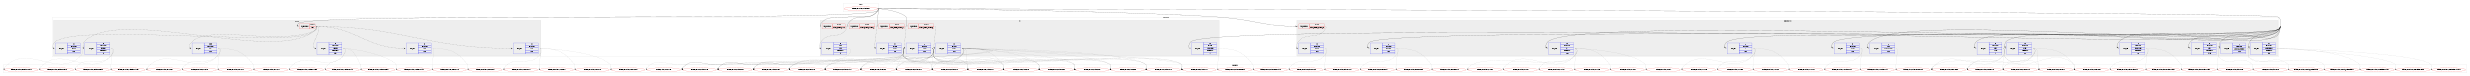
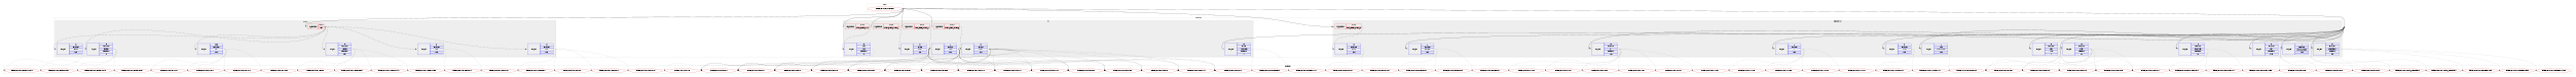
  digraph {
    compound=true
    concentrate=true
    fontname=Lato
    fontsize=10
    newrank=true
    rankdir=TB
    ranksep=1.5
    node [color=red fontname=Lato fontsize=10]
    edge [arrowhead=vee fontname=Lato headport=w style=dotted tailport=e weight=100]
    n1 [label="portage://dev-python/pytest-5.0.1" width=4]
    n2 [color=blue label=<<TABLE BORDER="0" CELLBORDER="1" CELLSPACING="0" CELLPADDING="4" WIDTH="220"><TR><TD ROWSPAN="6" CELLPADDING="30">pack_dep</TD></TR><TR><TD WIDTH="110">no</TD></TR><TR><TD>dev-python</TD></TR><TR><TD>hypothesis</TD></TR><TR><TD>greaterequal</TD></TR><TR><TD>3.56</TD></TR></TABLE>> shape=none]
    n3 [color=blue label=<<TABLE BORDER="0" CELLBORDER="1" CELLSPACING="0" CELLPADDING="4" WIDTH="220"><TR><TD ROWSPAN="6" CELLPADDING="30">pack_dep</TD></TR><TR><TD WIDTH="110">no</TD></TR><TR><TD>dev-python</TD></TR><TR><TD>nose</TD></TR><TR><TD>none</TD></TR><TR><TD></TD></TR></TABLE>> shape=none]
    n4 [color=blue label=<<TABLE BORDER="0" CELLBORDER="1" CELLSPACING="0" CELLPADDING="4" WIDTH="220"><TR><TD ROWSPAN="6" CELLPADDING="30">pack_dep</TD></TR><TR><TD WIDTH="110">no</TD></TR><TR><TD>dev-python</TD></TR><TR><TD>mock</TD></TR><TR><TD>none</TD></TR><TR><TD></TD></TR></TABLE>> shape=none]
    n5 [color=blue label=<<TABLE BORDER="0" CELLBORDER="1" CELLSPACING="0" CELLPADDING="4" WIDTH="220"><TR><TD ROWSPAN="6" CELLPADDING="30">pack_dep</TD></TR><TR><TD WIDTH="110">no</TD></TR><TR><TD>dev-python</TD></TR><TR><TD>requests</TD></TR><TR><TD>none</TD></TR><TR><TD></TD></TR></TABLE>> shape=none]
    n6 [color=blue label=<<TABLE BORDER="0" CELLBORDER="1" CELLSPACING="0" CELLPADDING="4" WIDTH="220"><TR><TD ROWSPAN="6" CELLPADDING="30">pack_dep</TD></TR><TR><TD WIDTH="110">no</TD></TR><TR><TD>dev-python</TD></TR><TR><TD>setuptools</TD></TR><TR><TD>greaterequal</TD></TR><TR><TD>40</TD></TR></TABLE>> shape=none]
    n7 [color=blue label=<<TABLE BORDER="0" CELLBORDER="1" CELLSPACING="0" CELLPADDING="4" WIDTH="220"><TR><TD ROWSPAN="6" CELLPADDING="30">pack_dep</TD></TR><TR><TD WIDTH="110">strong</TD></TR><TR><TD>dev-python</TD></TR><TR><TD>flaky</TD></TR><TR><TD>none</TD></TR><TR><TD></TD></TR></TABLE>> shape=none]
    n8 [label=<<TABLE BORDER="0" CELLBORDER="1" CELLSPACING="0" CELLPADDING="4"><TR><TD ROWSPAN="3" CELLPADDING="10">use_conditional</TD></TR><TR><TD>positive</TD></TR><TR><TD>test</TD></TR></TABLE>> shape=none]
    n9 [color=blue label=<<TABLE BORDER="0" CELLBORDER="1" CELLSPACING="0" CELLPADDING="4" WIDTH="220"><TR><TD ROWSPAN="6" CELLPADDING="30">pack_dep</TD></TR><TR><TD WIDTH="110">no</TD></TR><TR><TD>dev-python</TD></TR><TR><TD>pathlib2</TD></TR><TR><TD>none</TD></TR><TR><TD></TD></TR></TABLE>> shape=none]
    n10 [label=<<TABLE BORDER="0" CELLBORDER="1" CELLSPACING="0" CELLPADDING="4"><TR><TD ROWSPAN="3" CELLPADDING="10">use_conditional</TD></TR><TR><TD>positive</TD></TR><TR><TD>python_targets_python3_5</TD></TR></TABLE>> shape=none]
    n11 [color=blue label=<<TABLE BORDER="0" CELLBORDER="1" CELLSPACING="0" CELLPADDING="4" WIDTH="220"><TR><TD ROWSPAN="6" CELLPADDING="30">pack_dep</TD></TR><TR><TD WIDTH="110">no</TD></TR><TR><TD>dev-python</TD></TR><TR><TD>atomicwrites</TD></TR><TR><TD>greaterequal</TD></TR><TR><TD>1.0</TD></TR></TABLE>> shape=none]
    n12 [color=blue label=<<TABLE BORDER="0" CELLBORDER="1" CELLSPACING="0" CELLPADDING="4" WIDTH="220"><TR><TD ROWSPAN="6" CELLPADDING="30">pack_dep</TD></TR><TR><TD WIDTH="110">no</TD></TR><TR><TD>dev-python</TD></TR><TR><TD>attrs</TD></TR><TR><TD>greaterequal</TD></TR><TR><TD>17.4.0</TD></TR></TABLE>> shape=none]
    n13 [color=blue label=<<TABLE BORDER="0" CELLBORDER="1" CELLSPACING="0" CELLPADDING="4" WIDTH="220"><TR><TD ROWSPAN="6" CELLPADDING="30">pack_dep</TD></TR><TR><TD WIDTH="110">no</TD></TR><TR><TD>dev-python</TD></TR><TR><TD>importlib_metadata</TD></TR><TR><TD>none</TD></TR><TR><TD></TD></TR></TABLE>> shape=none]
    n14 [color=blue label=<<TABLE BORDER="0" CELLBORDER="1" CELLSPACING="0" CELLPADDING="4" WIDTH="220"><TR><TD ROWSPAN="6" CELLPADDING="30">pack_dep</TD></TR><TR><TD WIDTH="110">no</TD></TR><TR><TD>dev-python</TD></TR><TR><TD>more-itertools</TD></TR><TR><TD>greaterequal</TD></TR><TR><TD>4.0.0</TD></TR></TABLE>> shape=none]
    n15 [color=blue label=<<TABLE BORDER="0" CELLBORDER="1" CELLSPACING="0" CELLPADDING="4" WIDTH="220"><TR><TD ROWSPAN="6" CELLPADDING="30">pack_dep</TD></TR><TR><TD WIDTH="110">no</TD></TR><TR><TD>dev-python</TD></TR><TR><TD>packaging</TD></TR><TR><TD>none</TD></TR><TR><TD></TD></TR></TABLE>> shape=none]
    n16 [color=blue label=<<TABLE BORDER="0" CELLBORDER="1" CELLSPACING="0" CELLPADDING="4" WIDTH="220"><TR><TD ROWSPAN="6" CELLPADDING="30">pack_dep</TD></TR><TR><TD WIDTH="110">no</TD></TR><TR><TD>dev-python</TD></TR><TR><TD>pluggy</TD></TR><TR><TD>greaterequal</TD></TR><TR><TD>0.12</TD></TR></TABLE>> shape=none]
    n17 [color=blue label=<<TABLE BORDER="0" CELLBORDER="1" CELLSPACING="0" CELLPADDING="4" WIDTH="220"><TR><TD ROWSPAN="6" CELLPADDING="30">pack_dep</TD></TR><TR><TD WIDTH="110">no</TD></TR><TR><TD>dev-python</TD></TR><TR><TD>pluggy</TD></TR><TR><TD>smaller</TD></TR><TR><TD>1</TD></TR></TABLE>> shape=none]
    n18 [color=blue label=<<TABLE BORDER="0" CELLBORDER="1" CELLSPACING="0" CELLPADDING="4" WIDTH="220"><TR><TD ROWSPAN="6" CELLPADDING="30">pack_dep</TD></TR><TR><TD WIDTH="110">no</TD></TR><TR><TD>dev-python</TD></TR><TR><TD>py</TD></TR><TR><TD>greaterequal</TD></TR><TR><TD>1.5.0</TD></TR></TABLE>> shape=none]
    n19 [color=blue label=<<TABLE BORDER="0" CELLBORDER="1" CELLSPACING="0" CELLPADDING="4" WIDTH="220"><TR><TD ROWSPAN="6" CELLPADDING="30">pack_dep</TD></TR><TR><TD WIDTH="110">no</TD></TR><TR><TD>dev-python</TD></TR><TR><TD>six</TD></TR><TR><TD>none</TD></TR><TR><TD></TD></TR></TABLE>> shape=none]
    n20 [color=blue label=<<TABLE BORDER="0" CELLBORDER="1" CELLSPACING="0" CELLPADDING="4" WIDTH="220"><TR><TD ROWSPAN="6" CELLPADDING="30">pack_dep</TD></TR><TR><TD WIDTH="110">no</TD></TR><TR><TD>dev-python</TD></TR><TR><TD>wcwidth</TD></TR><TR><TD>none</TD></TR><TR><TD></TD></TR></TABLE>> shape=none]
    n21 [color=blue label=<<TABLE BORDER="0" CELLBORDER="1" CELLSPACING="0" CELLPADDING="4" WIDTH="220"><TR><TD ROWSPAN="6" CELLPADDING="30">pack_dep</TD></TR><TR><TD WIDTH="110">no</TD></TR><TR><TD>virtual</TD></TR><TR><TD>python-funcsigs</TD></TR><TR><TD>none</TD></TR><TR><TD></TD></TR></TABLE>> shape=none]
    n22 [color=blue label=<<TABLE BORDER="0" CELLBORDER="1" CELLSPACING="0" CELLPADDING="4" WIDTH="220"><TR><TD ROWSPAN="6" CELLPADDING="30">pack_dep</TD></TR><TR><TD WIDTH="110">no</TD></TR><TR><TD>virtual</TD></TR><TR><TD>pypy3</TD></TR><TR><TD>greaterequal</TD></TR><TR><TD>5</TD></TR></TABLE>> shape=none]
    n23 [label=<<TABLE BORDER="0" CELLBORDER="1" CELLSPACING="0" CELLPADDING="4"><TR><TD ROWSPAN="3" CELLPADDING="10">use_conditional</TD></TR><TR><TD>positive</TD></TR><TR><TD>python_targets_pypy3</TD></TR></TABLE>> shape=none]
    n24 [color=blue label=<<TABLE BORDER="0" CELLBORDER="1" CELLSPACING="0" CELLPADDING="4" WIDTH="220"><TR><TD ROWSPAN="6" CELLPADDING="30">pack_dep</TD></TR><TR><TD WIDTH="110">no</TD></TR><TR><TD>dev-lang</TD></TR><TR><TD>python</TD></TR><TR><TD>none</TD></TR><TR><TD></TD></TR></TABLE>> shape=none]
    n25 [label=<<TABLE BORDER="0" CELLBORDER="1" CELLSPACING="0" CELLPADDING="4"><TR><TD ROWSPAN="3" CELLPADDING="10">use_conditional</TD></TR><TR><TD>positive</TD></TR><TR><TD>python_targets_python3_5</TD></TR></TABLE>> shape=none]
    n26 [color=blue label=<<TABLE BORDER="0" CELLBORDER="1" CELLSPACING="0" CELLPADDING="4" WIDTH="220"><TR><TD ROWSPAN="6" CELLPADDING="30">pack_dep</TD></TR><TR><TD WIDTH="110">no</TD></TR><TR><TD>dev-lang</TD></TR><TR><TD>python</TD></TR><TR><TD>none</TD></TR><TR><TD></TD></TR></TABLE>> shape=none]
    n27 [label=<<TABLE BORDER="0" CELLBORDER="1" CELLSPACING="0" CELLPADDING="4"><TR><TD ROWSPAN="3" CELLPADDING="10">use_conditional</TD></TR><TR><TD>positive</TD></TR><TR><TD>python_targets_python3_6</TD></TR></TABLE>> shape=none]
    n28 [color=blue label=<<TABLE BORDER="0" CELLBORDER="1" CELLSPACING="0" CELLPADDING="4" WIDTH="220"><TR><TD ROWSPAN="6" CELLPADDING="30">pack_dep</TD></TR><TR><TD WIDTH="110">no</TD></TR><TR><TD>dev-lang</TD></TR><TR><TD>python</TD></TR><TR><TD>none</TD></TR><TR><TD></TD></TR></TABLE>> shape=none]
    n29 [label=<<TABLE BORDER="0" CELLBORDER="1" CELLSPACING="0" CELLPADDING="4"><TR><TD ROWSPAN="3" CELLPADDING="10">use_conditional</TD></TR><TR><TD>positive</TD></TR><TR><TD>python_targets_python3_7</TD></TR></TABLE>> shape=none]
    n30 [color=blue label=<<TABLE BORDER="0" CELLBORDER="1" CELLSPACING="0" CELLPADDING="4" WIDTH="220"><TR><TD ROWSPAN="6" CELLPADDING="30">pack_dep</TD></TR><TR><TD WIDTH="110">no</TD></TR><TR><TD>dev-lang</TD></TR><TR><TD>python-exec</TD></TR><TR><TD>greaterequal</TD></TR><TR><TD>2</TD></TR></TABLE>> shape=none]
    n31 [label="portage://dev-python/hypothesis-3.59.1" width=4]
-   n32 [label="portage://dev-python/hypothesis-3.74.3" width=4]
+   n32 [label="portage://dev-python/use-3.74.3" width=4]
    n33 [label="portage://dev-python/hypothesis-4.15.0" width=4]
    n34 [label="portage://dev-python/hypothesis-4.44.2" width=4]
    n35 [label="portage://dev-python/nose-1.3.7-r3" width=4]
    n36 [label="portage://dev-python/nose-1.3.0-r4" width=4]
    n37 [label="portage://dev-python/mock-1.0.1-r2" width=4]
    n38 [label="portage://dev-python/mock-1.3.0-r2" width=4]
    n39 [label="portage://dev-python/mock-2.6.0" width=4]
-   n40 [label="portage://dev-python/six-3.0.5-r1" width=4]
+   n40 [label="portage://dev-python/mock-3.0.5-r1" width=4]
    n41 [label="portage://dev-python/requests-2.21.0-r1" width=4]
    n42 [label="portage://dev-python/setuptools-40.6.3" width=4]
    n43 [label="portage://dev-python/setuptools-41.5.1" width=4]
    n44 [label="portage://dev-python/setuptools-9999" width=4]
    n45 [label="portage://dev-python/flaky-3.1.1" width=4]
    n46 [label="portage://dev-python/flaky-3.4.0" width=4]
    n47 [label="portage://dev-python/flaky-3.5.3" width=4]
    n48 [label="portage://dev-python/flaky-3.6.1" width=4]
    n49 [label="portage://dev-python/pathlib2-2.3.0" width=4]
    n50 [label="portage://dev-python/pathlib2-2.3.2" width=4]
    n51 [label="portage://dev-python/atomicwrites-1.1.5-r2" width=4]
    n52 [label="portage://dev-python/atomicwrites-1.1.5-r3" width=4]
    n53 [label="portage://dev-python/atomicwrites-1.2.1" width=4]
    n54 [label="portage://dev-python/attrs-18.2.0" width=4]
    n55 [label="portage://dev-python/attrs-19.1.0" width=4]
+   n56 [label="portage://dev-python/attrs-19.3.0" width=4]
    n57 [label="portage://dev-python/importlib_metadata-0.22" width=4]
    n58 [label="portage://dev-python/importlib_metadata-0.23" width=4]
    n59 [label="portage://dev-python/more-itertools-4.2.0-r1" width=4]
    n60 [label="portage://dev-python/more-itertools-5.0.0" width=4]
    n61 [label="portage://dev-python/more-itertools-7.0.0" width=4]
    n62 [label="portage://dev-python/packaging-16.8" width=4]
    n63 [label="portage://dev-python/packaging-18.0" width=4]
    n64 [label="portage://dev-python/packaging-19.2" width=4]
    n65 [label="portage://dev-python/pluggy-0.11.0" width=4]
    n66 [label="portage://dev-python/pluggy-0.12.0" width=4]
    n67 [label="portage://dev-python/pluggy-0.13.0" width=4]
    n68 [label="portage://dev-python/pluggy-0.5.2" width=4]
    n69 [label="portage://dev-python/pluggy-0.7.1" width=4]
    n70 [label="portage://dev-python/py-1.4.30" width=4]
    n71 [label="portage://dev-python/py-1.4.34" width=4]
    n72 [label="portage://dev-python/py-1.5.2" width=4]
    n73 [label="portage://dev-python/py-1.5.3" width=4]
    n74 [label="portage://dev-python/py-1.5.4" width=4]
    n75 [label="portage://dev-python/py-1.8.0" width=4]
    n76 [label="portage://dev-python/six-1.10.0" width=4]
    n77 [label="portage://dev-python/six-1.11.0" width=4]
    n78 [label="portage://dev-python/six-1.12.0" width=4]
    n79 [label="portage://dev-python/six-1.13.0" width=4]
    n80 [label="portage://dev-python/wcwidth-0.1.7-r1" width=4]
    n81 [label="portage://dev-python/wcwidth-0.1.7-r2" width=4]
    n82 [label="portage://virtual/python-funcsigs-2-r1" width=4]
    n83 [label="portage://virtual/pypy3-7.2.0" width=4]
    n84 [label="portage://dev-lang/python-2.7.15" width=4]
    n85 [label="portage://dev-lang/python-2.7.16" width=4]
    n86 [label="portage://dev-lang/python-2.7.17" width=4]
    n87 [label="portage://dev-lang/python-3.5.5" width=4]
    n88 [label="portage://dev-lang/python-3.5.7" width=4]
    n89 [label="portage://dev-lang/python-3.5.9" width=4]
    n90 [label="portage://dev-lang/python-3.6.5" width=4]
    n91 [label="portage://dev-lang/python-3.6.8" width=4]
    n92 [label="portage://dev-lang/python-3.6.9" width=4]
    n93 [label="portage://dev-lang/python-3.7.2" width=4]
    n94 [label="portage://dev-lang/python-3.7.3" width=4]
    n95 [label="portage://dev-lang/python-3.7.4-r1" width=4]
    n96 [label="portage://dev-lang/python-3.7.5" width=4]
    n97 [label="portage://dev-lang/python-3.7.5-r1" width=4]
    n98 [label="portage://dev-lang/python-3.8.0" width=4]
-   n99 [label="portage://dev-lang/python-exec-2.4.6-r1" width=4]
+   n99 [label="portage://dev-lang/mock-exec-2.4.6-r1" width=4]
    n100 [label="portage://dev-lang/python-exec-9999" width=4]
    subgraph cluster_1 {
      color=gray
      label=<<i>ebuild</i>>
      rank=same
      n1
    }
    subgraph cluster_2 {
      color=gray
      label=<<i>dependencies</i>>
      subgraph cluster_3 {
        color=gray
        fillcolor="#eeeeee"
        label=<<i>compile</i>>
        style=filled
        subgraph sub_4 {
          color=gray
          fillcolor="#eeeeee"
          label=<<i>compile</i>>
          style=filled
          n8
          subgraph sub_5 {
            color=gray
            fillcolor="#eeeeee"
            label=<<i>compile</i>>
            style=filled
            n2
          }
          subgraph sub_6 {
            color=gray
            fillcolor="#eeeeee"
            label=<<i>compile</i>>
            style=filled
            n3
          }
          subgraph sub_7 {
            color=gray
            fillcolor="#eeeeee"
            label=<<i>compile</i>>
            style=filled
            n4
          }
          subgraph sub_8 {
            color=gray
            fillcolor="#eeeeee"
            label=<<i>compile</i>>
            style=filled
            n5
          }
          subgraph sub_9 {
            color=gray
            fillcolor="#eeeeee"
            label=<<i>compile</i>>
            style=filled
            n6
          }
          subgraph sub_10 {
            color=gray
            fillcolor="#eeeeee"
            label=<<i>compile</i>>
            style=filled
            n7
          }
        }
      }
      subgraph cluster_11 {
        color=gray
        fillcolor="#eeeeee"
        label=<<i>compile and run</i>>
        style=filled
        subgraph sub_12 {
          color=gray
          fillcolor="#eeeeee"
          label=<<i>compile and run</i>>
          style=filled
          n10
          subgraph sub_13 {
            color=gray
            fillcolor="#eeeeee"
            label=<<i>compile and run</i>>
            style=filled
            n9
          }
        }
        subgraph sub_14 {
          color=gray
          fillcolor="#eeeeee"
          label=<<i>compile and run</i>>
          style=filled
          n11
        }
        subgraph sub_15 {
          color=gray
          fillcolor="#eeeeee"
          label=<<i>compile and run</i>>
          style=filled
          n12
        }
        subgraph sub_16 {
          color=gray
          fillcolor="#eeeeee"
          label=<<i>compile and run</i>>
          style=filled
          n13
        }
        subgraph sub_17 {
          color=gray
          fillcolor="#eeeeee"
          label=<<i>compile and run</i>>
          style=filled
          n14
        }
        subgraph sub_18 {
          color=gray
          fillcolor="#eeeeee"
          label=<<i>compile and run</i>>
          style=filled
          n15
        }
        subgraph sub_19 {
          color=gray
          fillcolor="#eeeeee"
          label=<<i>compile and run</i>>
          style=filled
          n16
        }
        subgraph sub_20 {
          color=gray
          fillcolor="#eeeeee"
          label=<<i>compile and run</i>>
          style=filled
          n17
        }
        subgraph sub_21 {
          color=gray
          fillcolor="#eeeeee"
          label=<<i>compile and run</i>>
          style=filled
          n18
        }
        subgraph sub_22 {
          color=gray
          fillcolor="#eeeeee"
          label=<<i>compile and run</i>>
          style=filled
          n19
        }
        subgraph sub_23 {
          color=gray
          fillcolor="#eeeeee"
          label=<<i>compile and run</i>>
          style=filled
          n20
        }
        subgraph sub_24 {
          color=gray
          fillcolor="#eeeeee"
          label=<<i>compile and run</i>>
          style=filled
          n21
        }
      }
      subgraph cluster_25 {
        color=gray
        fillcolor="#eeeeee"
        label=<<i>run</i>>
        style=filled
        subgraph sub_26 {
          color=gray
          fillcolor="#eeeeee"
          label=<<i>run</i>>
          style=filled
          n23
          subgraph sub_27 {
            color=gray
            fillcolor="#eeeeee"
            label=<<i>run</i>>
            style=filled
            n22
          }
        }
        subgraph sub_28 {
          color=gray
          fillcolor="#eeeeee"
          label=<<i>run</i>>
          style=filled
          n25
          subgraph sub_29 {
            color=gray
            fillcolor="#eeeeee"
            label=<<i>run</i>>
            style=filled
            n24
          }
        }
        subgraph sub_30 {
          color=gray
          fillcolor="#eeeeee"
          label=<<i>run</i>>
          style=filled
          n27
          subgraph sub_31 {
            color=gray
            fillcolor="#eeeeee"
            label=<<i>run</i>>
            style=filled
            n26
          }
        }
        subgraph sub_32 {
          color=gray
          fillcolor="#eeeeee"
          label=<<i>run</i>>
          style=filled
          n29
          subgraph sub_33 {
            color=gray
            fillcolor="#eeeeee"
            label=<<i>run</i>>
            style=filled
            n28
          }
        }
        subgraph sub_34 {
          color=gray
          fillcolor="#eeeeee"
          label=<<i>run</i>>
          style=filled
          n30
        }
      }
    }
    subgraph cluster_35 {
      color=gray
      label=<<i>candidates</i>>
      rank=same
      subgraph sub_36 {
        color=black
        label=<<i>candidates</i>>
        nodesep=1
        rank=same
        n31
        n32
        n33
        n34
      }
      subgraph sub_37 {
        color=black
        label=<<i>candidates</i>>
        nodesep=1
        rank=same
        n35
        n36
      }
      subgraph sub_38 {
        color=black
        label=<<i>candidates</i>>
        nodesep=1
        rank=same
        n37
        n38
        n39
        n40
      }
      subgraph sub_39 {
        color=black
        label=<<i>candidates</i>>
        nodesep=1
        rank=same
        n41
      }
      subgraph sub_40 {
        color=black
        label=<<i>candidates</i>>
        nodesep=1
        rank=same
        n42
        n43
        n44
      }
      subgraph sub_41 {
        color=black
        label=<<i>candidates</i>>
        nodesep=1
        rank=same
        n45
        n46
        n47
        n48
      }
      subgraph sub_42 {
        color=black
        label=<<i>candidates</i>>
        nodesep=1
        rank=same
        n49
        n50
      }
      subgraph sub_43 {
        color=black
        label=<<i>candidates</i>>
        nodesep=1
        rank=same
        n51
        n52
        n53
      }
      subgraph sub_44 {
        color=black
        label=<<i>candidates</i>>
        nodesep=1
        rank=same
        n54
        n55
+       n56
      }
      subgraph sub_45 {
        color=black
        label=<<i>candidates</i>>
        nodesep=1
        rank=same
        n57
        n58
      }
      subgraph sub_46 {
        color=black
        label=<<i>candidates</i>>
        nodesep=1
        rank=same
        n59
        n60
        n61
      }
      subgraph sub_47 {
        color=black
        label=<<i>candidates</i>>
        nodesep=1
        rank=same
        n62
        n63
        n64
      }
      subgraph sub_48 {
        color=black
        label=<<i>candidates</i>>
        nodesep=1
        rank=same
        n65
        n66
        n67
        n68
        n69
      }
      subgraph sub_49 {
        color=black
        label=<<i>candidates</i>>
        nodesep=1
        rank=same
        n65
        n66
        n67
        n68
        n69
      }
      subgraph sub_50 {
        color=black
        label=<<i>candidates</i>>
        nodesep=1
        rank=same
        n70
        n71
        n72
        n73
        n74
        n75
      }
      subgraph sub_51 {
        color=black
        label=<<i>candidates</i>>
        nodesep=1
        rank=same
        n76
        n77
        n78
        n79
      }
      subgraph sub_52 {
        color=black
        label=<<i>candidates</i>>
        nodesep=1
        rank=same
        n80
        n81
      }
      subgraph sub_53 {
        color=black
        label=<<i>candidates</i>>
        nodesep=1
        rank=same
        n82
      }
      subgraph sub_54 {
        color=black
        label=<<i>candidates</i>>
        nodesep=1
        rank=same
        n83
      }
      subgraph sub_55 {
        color=black
        label=<<i>candidates</i>>
        nodesep=1
        rank=same
        n84
        n85
        n86
        n87
        n88
        n89
        n90
        n91
        n92
        n93
        n94
        n95
        n96
        n97
        n98
      }
      subgraph sub_56 {
        color=black
        label=<<i>candidates</i>>
        nodesep=1
        rank=same
        n84
        n85
        n86
        n87
        n88
        n89
        n90
        n91
        n92
        n93
        n94
        n95
        n96
        n97
        n98
      }
      subgraph sub_57 {
        color=black
        label=<<i>candidates</i>>
        nodesep=1
        rank=same
        n84
        n85
        n86
        n87
        n88
        n89
        n90
        n91
        n92
        n93
        n94
        n95
        n96
        n97
        n98
      }
      subgraph sub_58 {
        color=black
        label=<<i>candidates</i>>
        nodesep=1
        rank=same
        n99
        n100
      }
    }
    n1 -> n8 [style=solid weight=20]
    n1 -> n10 [arrowhead=odotvee style=solid weight=20]
    n1 -> n11 [arrowhead=odotvee style=solid weight=20]
    n1 -> n12 [arrowhead=odotvee style=solid weight=20]
    n1 -> n13 [arrowhead=odotvee style=solid weight=20]
    n1 -> n14 [arrowhead=odotvee style=solid weight=20]
    n1 -> n15 [arrowhead=odotvee style=solid weight=20]
    n1 -> n16 [arrowhead=odotvee style=solid weight=20]
    n1 -> n17 [arrowhead=odotvee style=solid weight=20]
    n1 -> n18 [arrowhead=odotvee style=solid weight=20]
    n1 -> n19 [arrowhead=odotvee style=solid weight=20]
    n1 -> n20 [arrowhead=odotvee style=solid weight=20]
    n1 -> n21 [arrowhead=odotvee style=solid weight=20]
    n1 -> n23 [arrowhead=odot style=solid weight=20]
    n1 -> n25 [arrowhead=odot style=solid weight=20]
    n1 -> n27 [arrowhead=odot style=solid weight=20]
    n1 -> n29 [arrowhead=odot style=solid weight=20]
    n1 -> n30 [arrowhead=odot style=solid weight=20]
    n2 -> n31
    n2 -> n32
    n2 -> n33
    n2 -> n34
    n3 -> n35
    n3 -> n36
    n4 -> n37
    n4 -> n38
    n4 -> n39
    n4 -> n40
    n5 -> n41
    n6 -> n42
    n6 -> n43
    n6 -> n44
    n7 -> n45
    n7 -> n46
    n7 -> n47
    n7 -> n48
    n8 -> n2 [style=dashed weight=20]
    n8 -> n3 [style=dashed weight=20]
    n8 -> n4 [style=dashed weight=20]
    n8 -> n5 [style=dashed weight=20]
    n8 -> n6 [style=dashed weight=20]
    n8 -> n7 [style=dashed weight=20]
    n9 -> n49
    n9 -> n50
    n10 -> n9 [style=dashed weight=20]
    n11 -> n51
    n11 -> n52
    n11 -> n53
    n12 -> n54
    n12 -> n55
+   n12 -> n56
    n13 -> n57
    n13 -> n58
    n14 -> n59
    n14 -> n60
    n14 -> n61
    n15 -> n62
    n15 -> n63
    n15 -> n64
    n16 -> n65
    n16 -> n66
    n16 -> n67
    n16 -> n68
    n16 -> n69
    n17 -> n65
    n17 -> n66
    n17 -> n67
    n17 -> n68
    n17 -> n69
    n18 -> n70
    n18 -> n71
    n18 -> n72
    n18 -> n73
    n18 -> n74
    n18 -> n75
    n19 -> n76
    n19 -> n77
    n19 -> n78
    n19 -> n79
    n20 -> n80
    n20 -> n81
    n21 -> n82
    n22 -> n83
    n23 -> n22 [style=dashed weight=20]
    n24 -> n84
    n24 -> n85
    n24 -> n86
    n24 -> n87
    n24 -> n88
    n24 -> n89
    n24 -> n90
    n24 -> n91
    n24 -> n92
    n24 -> n93
    n24 -> n94
    n24 -> n95
    n24 -> n96
    n24 -> n97
    n24 -> n98
    n25 -> n24 [style=dashed weight=20]
    n26 -> n84
    n26 -> n85
    n26 -> n86
    n26 -> n87
    n26 -> n88
    n26 -> n89
    n26 -> n90
    n26 -> n91
    n26 -> n92
    n26 -> n93
    n26 -> n94
    n26 -> n95
    n26 -> n96
    n26 -> n97
    n26 -> n98
    n27 -> n26 [style=dashed weight=20]
    n28 -> n84
    n28 -> n85
    n28 -> n86
    n28 -> n87
    n28 -> n88
    n28 -> n89
    n28 -> n90
    n28 -> n91
    n28 -> n92
    n28 -> n93
    n28 -> n94
    n28 -> n95
    n28 -> n96
    n28 -> n97
    n28 -> n98
    n29 -> n28 [style=dashed weight=20]
    n30 -> n99
    n30 -> n100
  }
